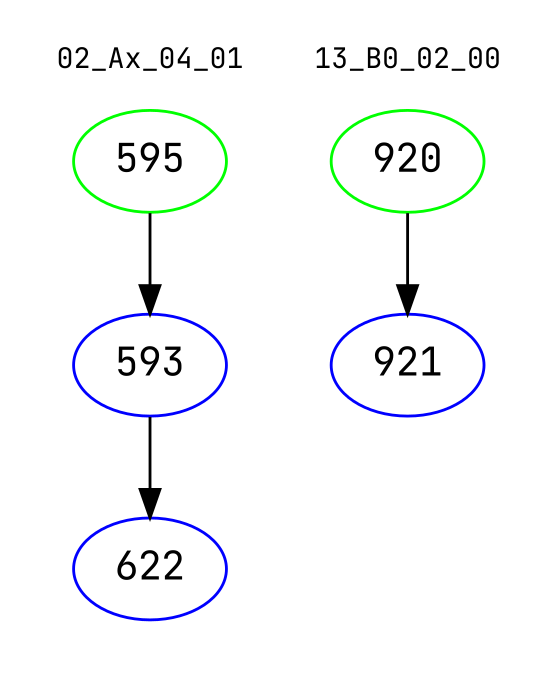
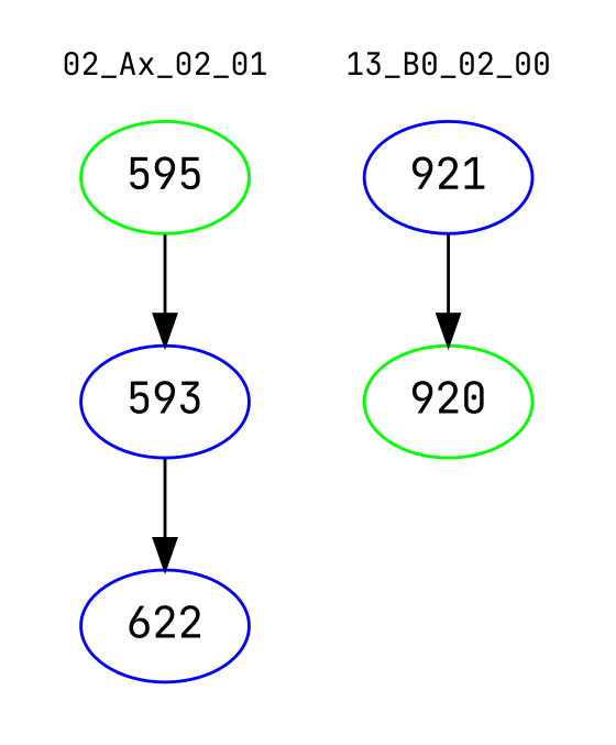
  digraph {
    fontname="JetBrains Mono"
    node [color=blue fontname="JetBrains Mono"]
    edge [color=black fontname="JetBrains Mono"]
    n1 [color=green label=595]
    n2 [label=593]
    n3 [label=622]
    n4 [color=green label=920]
    n5 [label=921]
    subgraph cluster_1 {
      color=white
      fontsize=10
-     label="02_Ax_04_01"
+     label="02_Ax_02_01"
      n1
      n2
      n3
    }
    subgraph cluster_2 {
      color=white
      fontsize=10
      label="13_B0_02_00"
      n4
      n5
    }
    n1 -> n2
    n2 -> n3
-   n4 -> n5
+   n5 -> n4
  }
